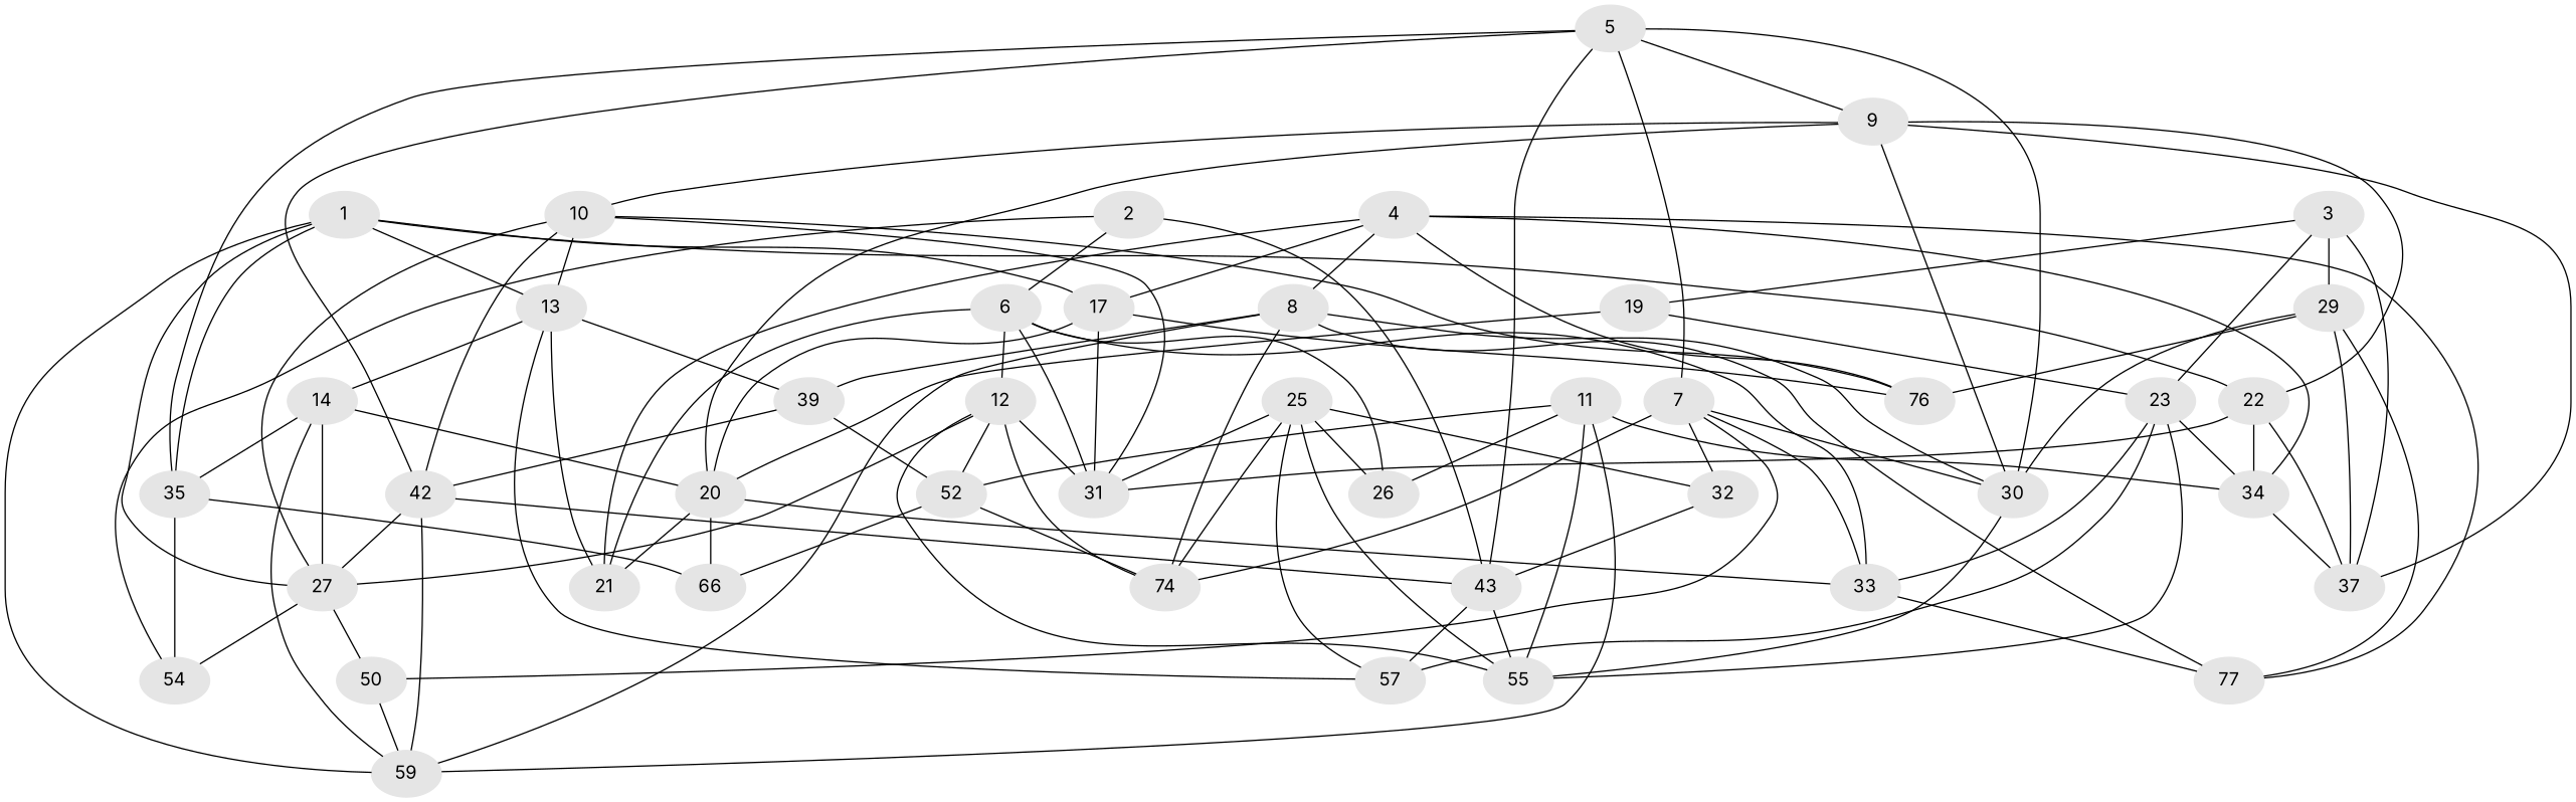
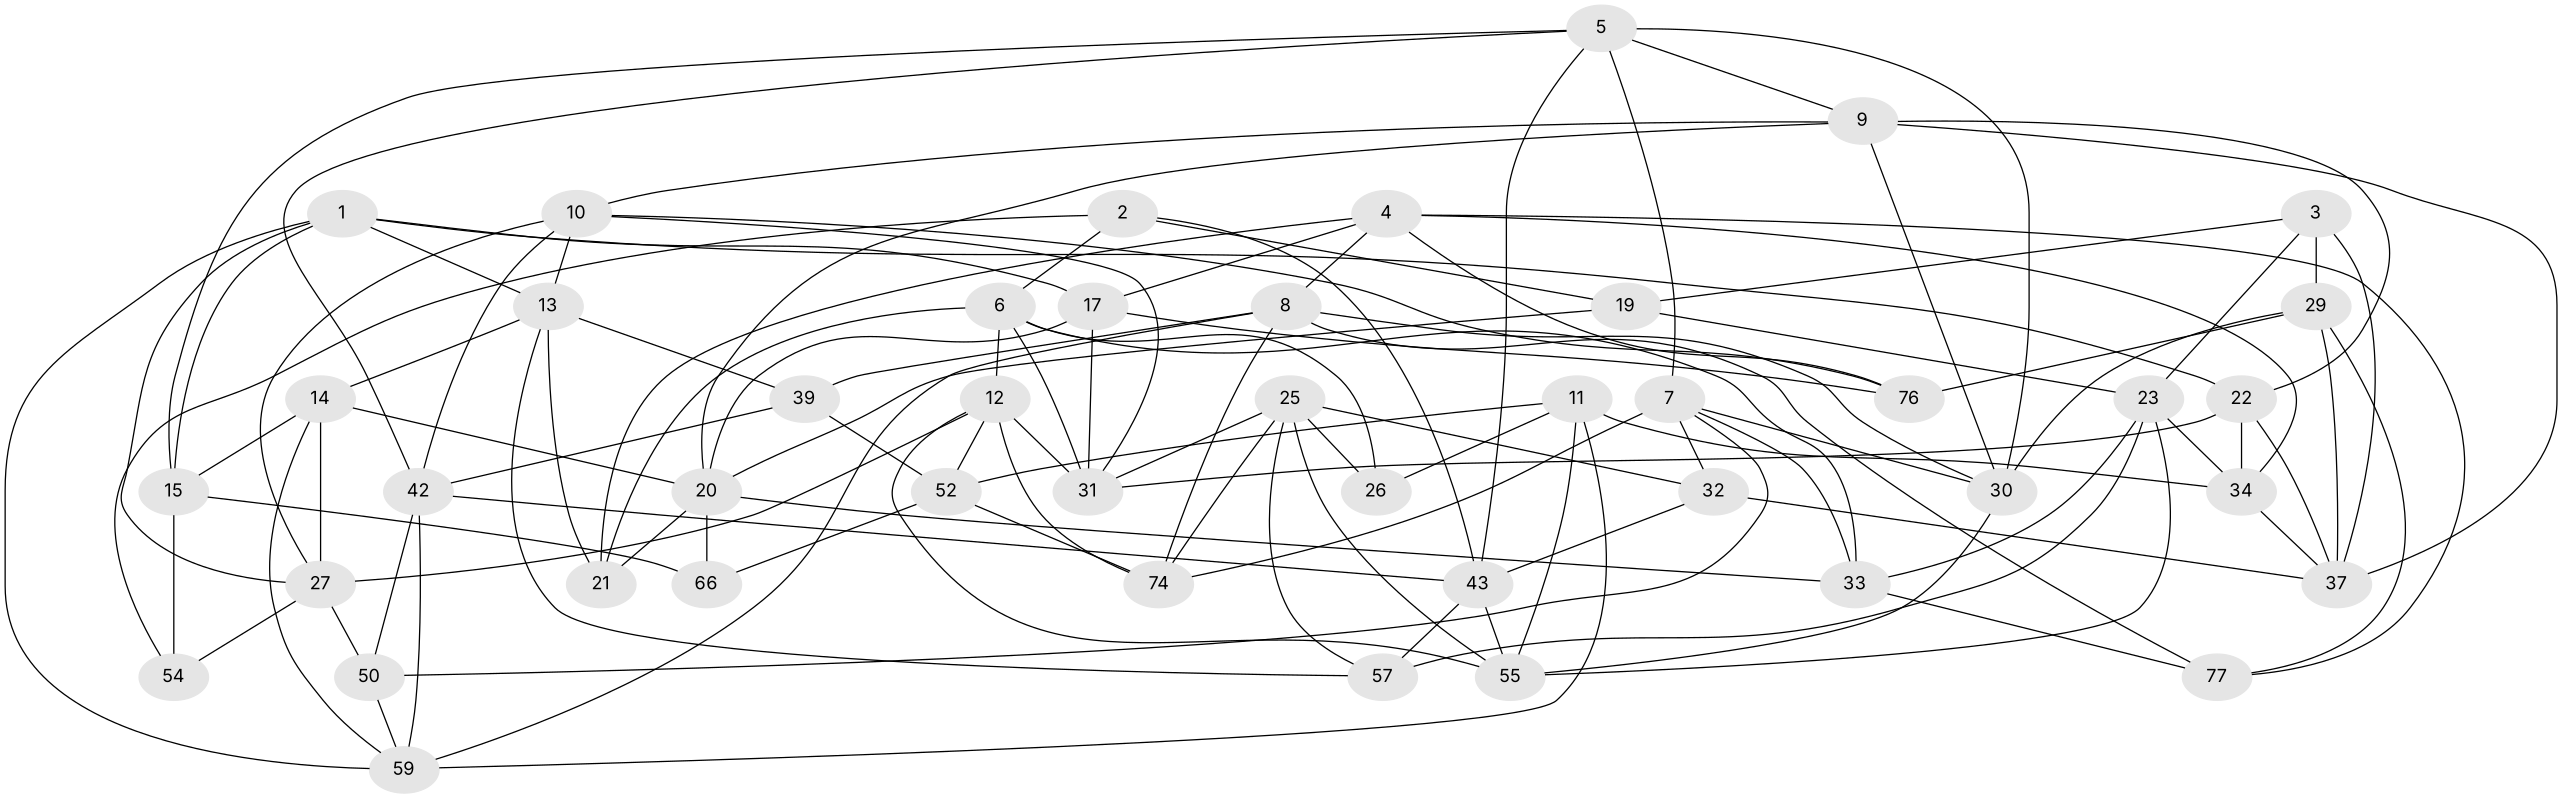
  graph {
    fontname=Inter
    node [color=gray90 fontname=Inter style=filled]
    edge [fontname=Inter]
    1 [super="+15"]
    13 [super="+41"]
    17 [super="+56"]
    22 [super="+63"]
    27 [super="+47"]
-   35 [super="+40"]
+   35 [super="+40" label=15]
    59 [super="+64"]
    21
    39
    14 [super="+53"]
    57
    76
    31 [super="+73"]
    20 [super="+61"]
    37 [super="+75"]
    34 [super="+58"]
    54
    50
    66
    2 [super="+48"]
    6 [super="+72"]
    19
    43 [super="+69"]
    12 [super="+36"]
    26
    33 [super="+68"]
    23 [super="+38"]
    55 [super="+70"]
    3 [super="+18"]
    29 [super="+46"]
    77
    30 [super="+44"]
    4 [super="+49"]
    8 [super="+60"]
    74
    5 [super="+28"]
    7 [super="+16"]
    9 [super="+51"]
    42 [super="+62"]
    32
    10 [super="+65"]
    52 [super="+67"]
    11 [super="+24"]
    25 [super="+45"]
    1 -- 13
    1 -- 17
    1 -- 22
    1 -- 27
    1 -- 35
    1 -- 59
    13 -- 21
    13 -- 39
    13 -- 14
    13 -- 57
    17 -- 76
    17 -- 31
    17 -- 20
    22 -- 31
    22 -- 37
    22 -- 34 [weight=2]
    27 -- 54
    27 -- 50
    35 -- 54
    35 -- 66
    39 -- 42
    39 -- 52
    14 -- 27 [weight=2]
    14 -- 35
    14 -- 59
    14 -- 20
    20 -- 21
    20 -- 66
    20 -- 33
    34 -- 37
    50 -- 59
    2 -- 54
    2 -- 6
+   2 -- 19
    2 -- 43
    6 -- 21
    6 -- 31
    6 -- 12
    6 -- 26
    6 -- 33
    19 -- 20
    19 -- 23
    43 -- 57
    43 -- 55
    12 -- 27
    12 -- 31
    12 -- 55
    12 -- 74
    12 -- 52
    33 -- 77
    23 -- 57
    23 -- 34
    23 -- 33
    23 -- 55
    3 -- 37
    3 -- 19
    3 -- 23
    3 -- 29 [weight=2]
    29 -- 76
    29 -- 37
    29 -- 77
    29 -- 30
    30 -- 55
    4 -- 17
    4 -- 21
    4 -- 76
    4 -- 34
    4 -- 77
    4 -- 8
    8 -- 59
    8 -- 39
    8 -- 77
    8 -- 30
    8 -- 74
    5 -- 35
    5 -- 43
    5 -- 30
    5 -- 7
    5 -- 9
    5 -- 42
    7 -- 50
    7 -- 33
    7 -- 30
    7 -- 74
    7 -- 32
    9 -- 22
    9 -- 20
    9 -- 37
    9 -- 30
    9 -- 10
    42 -- 59
-   42 -- 27
+   42 -- 50
    42 -- 43
+   32 -- 37
    32 -- 43
    10 -- 13
    10 -- 27
    10 -- 76
    10 -- 31
    10 -- 42
    52 -- 66
    52 -- 74
    11 -- 59
    11 -- 34
    11 -- 26
    11 -- 55
    11 -- 52 [weight=2]
    25 -- 57
    25 -- 31
    25 -- 26
    25 -- 55
    25 -- 74
    25 -- 32
  }
